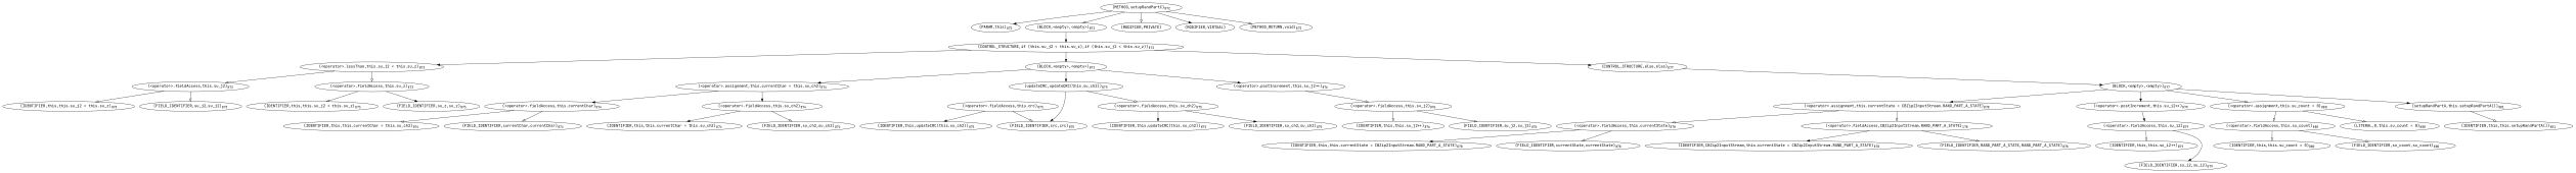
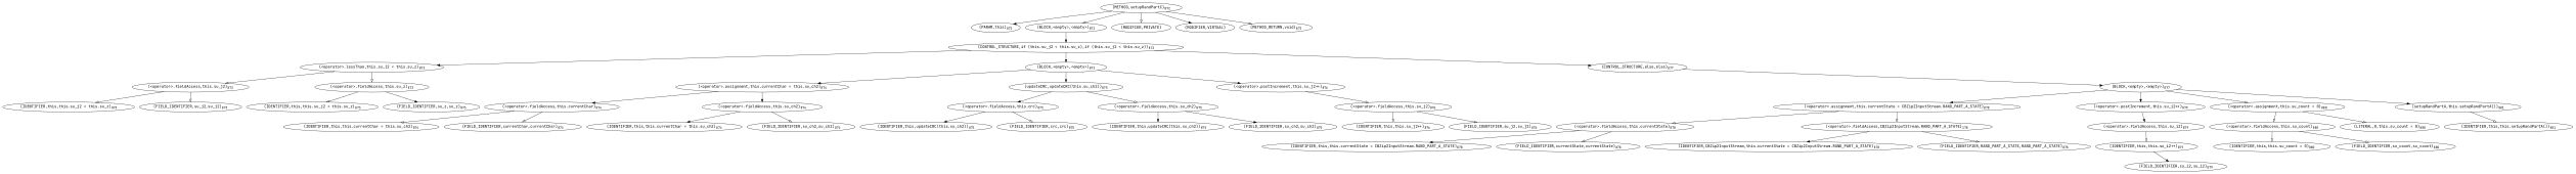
  digraph {
    fontname="JetBrains Mono"
    node [fontname="JetBrains Mono"]
    edge [arrowhead=onormal fontname="JetBrains Mono"]
    n1 [label=<(METHOD,setupRandPartC)<SUB>872</SUB>>]
    n2 [label=<(PARAM,this)<SUB>872</SUB>>]
    n3 [label=<(BLOCK,&lt;empty&gt;,&lt;empty&gt;)<SUB>872</SUB>>]
    n4 [label=<(MODIFIER,PRIVATE)>]
    n5 [label=<(MODIFIER,VIRTUAL)>]
    n6 [label=<(METHOD_RETURN,void)<SUB>872</SUB>>]
    n7 [label=<(CONTROL_STRUCTURE,if (this.su_j2 &lt; this.su_z),if (this.su_j2 &lt; this.su_z))<SUB>873</SUB>>]
    n8 [label=<(&lt;operator&gt;.lessThan,this.su_j2 &lt; this.su_z)<SUB>873</SUB>>]
    n9 [label=<(BLOCK,&lt;empty&gt;,&lt;empty&gt;)<SUB>873</SUB>>]
    n10 [label=<(CONTROL_STRUCTURE,else,else)<SUB>877</SUB>>]
    n11 [label=<(&lt;operator&gt;.fieldAccess,this.su_j2)<SUB>873</SUB>>]
    n12 [label=<(&lt;operator&gt;.fieldAccess,this.su_z)<SUB>873</SUB>>]
    n13 [label=<(&lt;operator&gt;.assignment,this.currentChar = this.su_ch2)<SUB>874</SUB>>]
    n14 [label=<(updateCRC,updateCRC(this.su_ch2))<SUB>875</SUB>>]
    n15 [label=<(&lt;operator&gt;.postIncrement,this.su_j2++)<SUB>876</SUB>>]
    n16 [label=<(BLOCK,&lt;empty&gt;,&lt;empty&gt;)<SUB>877</SUB>>]
    n17 [label=<(IDENTIFIER,this,this.su_j2 &lt; this.su_z)<SUB>873</SUB>>]
    n18 [label=<(FIELD_IDENTIFIER,su_j2,su_j2)<SUB>873</SUB>>]
    n19 [label=<(IDENTIFIER,this,this.su_j2 &lt; this.su_z)<SUB>873</SUB>>]
    n20 [label=<(FIELD_IDENTIFIER,su_z,su_z)<SUB>873</SUB>>]
    n21 [label=<(&lt;operator&gt;.fieldAccess,this.currentChar)<SUB>874</SUB>>]
    n22 [label=<(&lt;operator&gt;.fieldAccess,this.su_ch2)<SUB>874</SUB>>]
    n23 [label=<(&lt;operator&gt;.fieldAccess,this.crc)<SUB>875</SUB>>]
    n24 [label=<(&lt;operator&gt;.fieldAccess,this.su_ch2)<SUB>875</SUB>>]
    n25 [label=<(&lt;operator&gt;.fieldAccess,this.su_j2)<SUB>876</SUB>>]
    n26 [label=<(IDENTIFIER,this,this.currentChar = this.su_ch2)<SUB>874</SUB>>]
    n27 [label=<(FIELD_IDENTIFIER,currentChar,currentChar)<SUB>874</SUB>>]
    n28 [label=<(IDENTIFIER,this,this.currentChar = this.su_ch2)<SUB>874</SUB>>]
    n29 [label=<(FIELD_IDENTIFIER,su_ch2,su_ch2)<SUB>874</SUB>>]
    n30 [label=<(IDENTIFIER,this,updateCRC(this.su_ch2))<SUB>875</SUB>>]
    n31 [label=<(FIELD_IDENTIFIER,crc,crc)<SUB>875</SUB>>]
    n32 [label=<(IDENTIFIER,this,updateCRC(this.su_ch2))<SUB>875</SUB>>]
    n33 [label=<(FIELD_IDENTIFIER,su_ch2,su_ch2)<SUB>875</SUB>>]
    n34 [label=<(IDENTIFIER,this,this.su_j2++)<SUB>876</SUB>>]
    n35 [label=<(FIELD_IDENTIFIER,su_j2,su_j2)<SUB>876</SUB>>]
    n36 [label=<(&lt;operator&gt;.assignment,this.currentState = CBZip2InputStream.RAND_PART_A_STATE)<SUB>878</SUB>>]
    n37 [label=<(&lt;operator&gt;.postIncrement,this.su_i2++)<SUB>879</SUB>>]
    n38 [label=<(&lt;operator&gt;.assignment,this.su_count = 0)<SUB>880</SUB>>]
    n39 [label=<(setupRandPartA,this.setupRandPartA())<SUB>881</SUB>>]
    n40 [label=<(&lt;operator&gt;.fieldAccess,this.currentState)<SUB>878</SUB>>]
    n41 [label=<(&lt;operator&gt;.fieldAccess,CBZip2InputStream.RAND_PART_A_STATE)<SUB>178</SUB>>]
    n42 [label=<(&lt;operator&gt;.fieldAccess,this.su_i2)<SUB>879</SUB>>]
    n43 [label=<(&lt;operator&gt;.fieldAccess,this.su_count)<SUB>880</SUB>>]
    n44 [label=<(LITERAL,0,this.su_count = 0)<SUB>880</SUB>>]
    n45 [label=<(IDENTIFIER,this,this.setupRandPartA())<SUB>881</SUB>>]
    n46 [label=<(IDENTIFIER,this,this.currentState = CBZip2InputStream.RAND_PART_A_STATE)<SUB>878</SUB>>]
    n47 [label=<(FIELD_IDENTIFIER,currentState,currentState)<SUB>878</SUB>>]
    n48 [label=<(IDENTIFIER,CBZip2InputStream,this.currentState = CBZip2InputStream.RAND_PART_A_STATE)<SUB>878</SUB>>]
    n49 [label=<(FIELD_IDENTIFIER,RAND_PART_A_STATE,RAND_PART_A_STATE)<SUB>878</SUB>>]
    n50 [label=<(IDENTIFIER,this,this.su_i2++)<SUB>879</SUB>>]
    n51 [label=<(FIELD_IDENTIFIER,su_i2,su_i2)<SUB>879</SUB>>]
    n52 [label=<(IDENTIFIER,this,this.su_count = 0)<SUB>880</SUB>>]
    n53 [label=<(FIELD_IDENTIFIER,su_count,su_count)<SUB>880</SUB>>]
    n1 -> n2 [arrowhead=normal]
    n1 -> n3
    n1 -> n4
    n1 -> n5 [arrowhead=normal]
    n1 -> n6
    n3 -> n7 [arrowhead=normal]
    n7 -> n8 [arrowhead=normal]
    n7 -> n9 [arrowhead=normal]
    n7 -> n10 [arrowhead=normal]
    n8 -> n11
    n8 -> n12
    n9 -> n13 [arrowhead=normal]
    n9 -> n14 [arrowhead=normal]
    n9 -> n15 [arrowhead=normal]
    n10 -> n16 [arrowhead=normal]
    n11 -> n17
    n11 -> n18
    n12 -> n19
    n12 -> n20 [arrowhead=normal]
    n13 -> n21 [arrowhead=normal]
    n13 -> n22 [arrowhead=normal]
-   n14 -> n31 [arrowhead=normal]
+   n14 -> n23 [arrowhead=normal]
    n14 -> n24
    n15 -> n25
    n16 -> n36 [arrowhead=normal]
    n16 -> n37 [arrowhead=normal]
    n16 -> n38
    n16 -> n39 [arrowhead=normal]
    n21 -> n26
    n21 -> n27
    n22 -> n28 [arrowhead=normal]
    n22 -> n29
    n23 -> n30 [arrowhead=normal]
    n23 -> n31
    n24 -> n32 [arrowhead=normal]
    n24 -> n33 [arrowhead=normal]
    n25 -> n34
    n25 -> n35
    n36 -> n40
    n36 -> n41
    n37 -> n42 [arrowhead=normal]
    n38 -> n43
    n38 -> n44
    n39 -> n45
    n40 -> n46 [arrowhead=normal]
    n40 -> n47
    n41 -> n48 [arrowhead=normal]
    n41 -> n49
    n42 -> n50
-   n42 -> n51 [arrowhead=normal]
+   n50 -> n51 [arrowhead=normal]
    n43 -> n52
    n43 -> n53
  }
